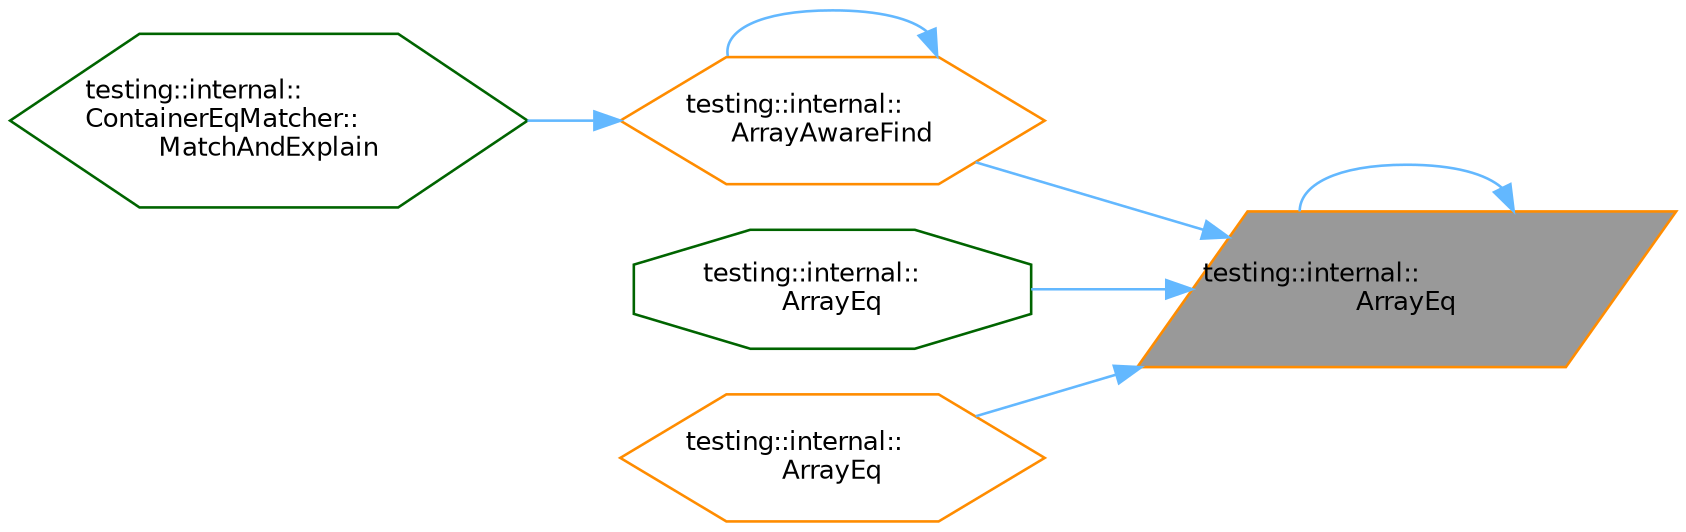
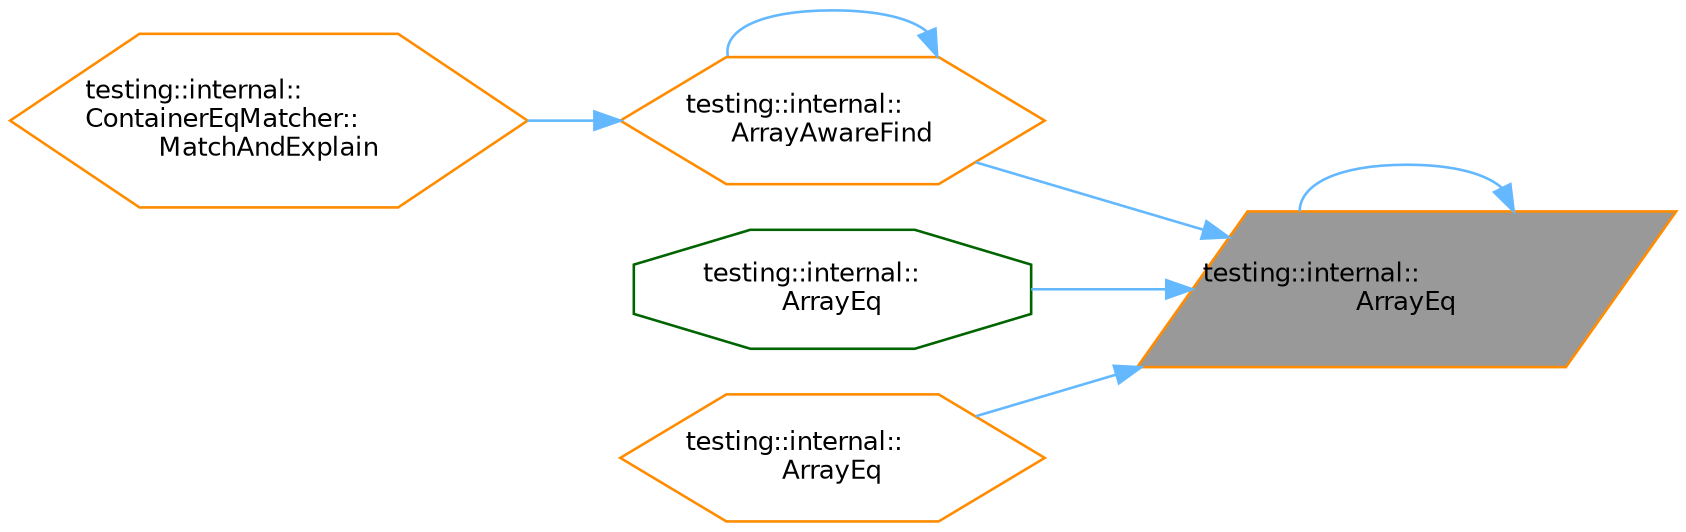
  digraph {
    rankdir=RL
    node [color=darkorange fillcolor=white fontname=Helvetica fontsize=10 shape=hexagon style=filled]
    edge [color=steelblue1 dir=back fontname=Helvetica fontsize=10 labelfontname=Helvetica labelfontsize=10 style=solid]
    n1 [fillcolor=grey60 fontcolor=black height=0.2 label="testing::internal::\lArrayEq" shape=parallelogram width=0.4]
    n2 [height=0.2 label="testing::internal::\lArrayAwareFind" width=0.4]
    n3 [color=darkgreen height=0.2 label="testing::internal::\lArrayEq" shape=octagon width=0.4]
    n4 [height=0.2 label="testing::internal::\lArrayEq" width=0.4]
-   n5 [color=darkgreen height=0.2 label="testing::internal::\lContainerEqMatcher::\lMatchAndExplain" width=0.4]
+   n5 [height=0.2 label="testing::internal::\lContainerEqMatcher::\lMatchAndExplain" width=0.4]
    n1 -> n1
    n1 -> n2
    n1 -> n3
    n1 -> n4
    n2 -> n2
    n2 -> n5
  }
